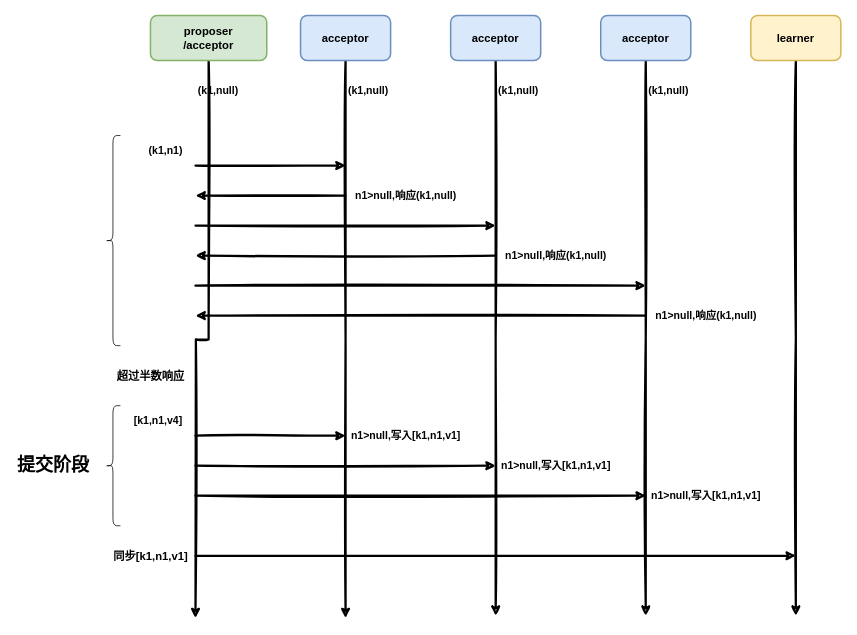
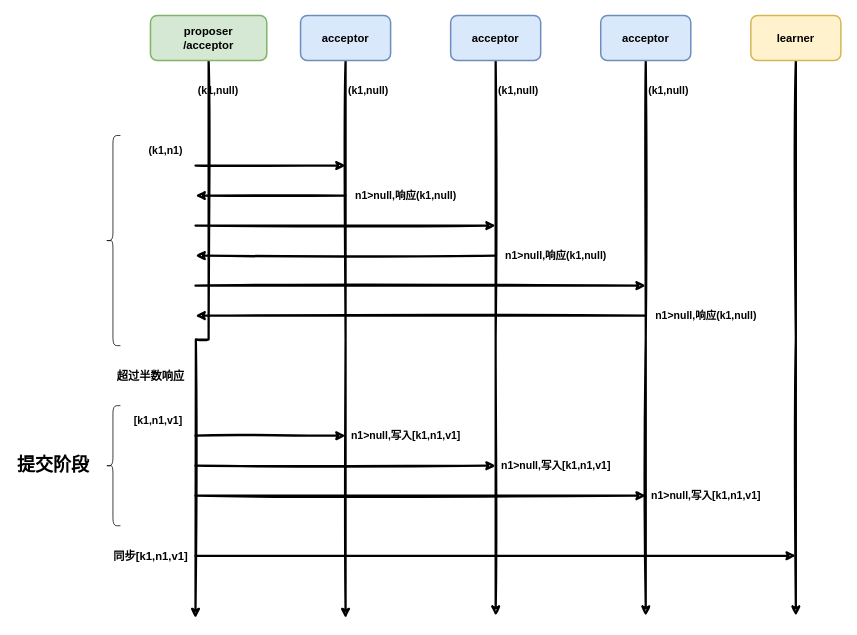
  <mxCell id="0" />
  <mxCell id="1" parent="0" />
  <mxCell id="2" style="edgeStyle=orthogonalEdgeStyle;rounded=0;orthogonalLoop=1;jettySize=auto;html=1;fontSize=15;strokeWidth=3;sketch=1;" edge="1" parent="1" source="3"><mxGeometry relative="1" as="geometry"><mxPoint x="260" y="823.077" as="targetPoint" /></mxGeometry></mxCell>
  <mxCell id="3" value="proposer&lt;br&gt;/acceptor" style="rounded=1;whiteSpace=wrap;html=1;strokeWidth=2;fillWeight=4;hachureGap=8;hachureAngle=45;fillColor=#d5e8d4;sketch=0;strokeColor=#82b366;fontSize=15;fontStyle=1" vertex="1" parent="1"><mxGeometry x="200" y="20" width="155" height="60" as="geometry" /></mxCell>
  <mxCell id="4" style="edgeStyle=orthogonalEdgeStyle;rounded=0;orthogonalLoop=1;jettySize=auto;html=1;fontSize=15;strokeWidth=3;sketch=1;" edge="1" parent="1" source="5"><mxGeometry relative="1" as="geometry"><mxPoint x="460" y="823.077" as="targetPoint" /></mxGeometry></mxCell>
  <mxCell id="5" value="acceptor" style="rounded=1;whiteSpace=wrap;html=1;strokeWidth=2;fillWeight=4;hachureGap=8;hachureAngle=45;fillColor=#dae8fc;sketch=0;strokeColor=#6c8ebf;fontSize=15;fontStyle=1" vertex="1" parent="1"><mxGeometry x="400" y="20" width="120" height="60" as="geometry" /></mxCell>
  <mxCell id="6" style="edgeStyle=orthogonalEdgeStyle;rounded=0;orthogonalLoop=1;jettySize=auto;html=1;fontSize=15;strokeWidth=3;sketch=1;" edge="1" parent="1" source="7"><mxGeometry relative="1" as="geometry"><mxPoint x="660" y="820" as="targetPoint" /></mxGeometry></mxCell>
  <mxCell id="7" value="acceptor" style="rounded=1;whiteSpace=wrap;html=1;strokeWidth=2;fillWeight=4;hachureGap=8;hachureAngle=45;fillColor=#dae8fc;sketch=0;strokeColor=#6c8ebf;fontSize=15;fontStyle=1" vertex="1" parent="1"><mxGeometry x="600" y="20" width="120" height="60" as="geometry" /></mxCell>
  <mxCell id="8" style="edgeStyle=orthogonalEdgeStyle;rounded=0;orthogonalLoop=1;jettySize=auto;html=1;fontSize=15;strokeWidth=3;sketch=1;" edge="1" parent="1" source="9"><mxGeometry relative="1" as="geometry"><mxPoint x="860" y="820" as="targetPoint" /></mxGeometry></mxCell>
  <mxCell id="9" value="acceptor" style="rounded=1;whiteSpace=wrap;html=1;strokeWidth=2;fillWeight=4;hachureGap=8;hachureAngle=45;fillColor=#dae8fc;sketch=0;strokeColor=#6c8ebf;fontSize=15;fontStyle=1" vertex="1" parent="1"><mxGeometry x="800" y="20" width="120" height="60" as="geometry" /></mxCell>
  <mxCell id="10" value="" style="endArrow=classic;html=1;rounded=0;sketch=1;strokeWidth=3;fontSize=14;" edge="1" parent="1"><mxGeometry width="50" height="50" relative="1" as="geometry"><mxPoint x="260" y="220" as="sourcePoint" /><mxPoint x="460" y="220" as="targetPoint" /></mxGeometry></mxCell>
  <mxCell id="11" value="(k1,null)" style="text;strokeColor=none;fillColor=none;html=1;fontSize=14;fontStyle=1;verticalAlign=middle;align=center;sketch=0;" vertex="1" parent="1"><mxGeometry x="240" y="100" width="100" height="40" as="geometry" /></mxCell>
  <mxCell id="12" value="" style="endArrow=classic;html=1;rounded=0;sketch=1;strokeWidth=3;fontSize=15;" edge="1" parent="1"><mxGeometry width="50" height="50" relative="1" as="geometry"><mxPoint x="260" y="300" as="sourcePoint" /><mxPoint x="660" y="300" as="targetPoint" /><Array as="points" /></mxGeometry></mxCell>
  <mxCell id="13" value="" style="endArrow=classic;html=1;rounded=0;sketch=1;strokeWidth=3;fontSize=15;" edge="1" parent="1"><mxGeometry width="50" height="50" relative="1" as="geometry"><mxPoint x="260" y="380" as="sourcePoint" /><mxPoint x="860" y="380" as="targetPoint" /></mxGeometry></mxCell>
  <mxCell id="14" value="(k1,null)" style="text;strokeColor=none;fillColor=none;html=1;fontSize=14;fontStyle=1;verticalAlign=middle;align=center;sketch=0;" vertex="1" parent="1"><mxGeometry x="440" y="100" width="100" height="40" as="geometry" /></mxCell>
  <mxCell id="15" value="(k1,null)" style="text;strokeColor=none;fillColor=none;html=1;fontSize=14;fontStyle=1;verticalAlign=middle;align=center;sketch=0;" vertex="1" parent="1"><mxGeometry x="640" y="100" width="100" height="40" as="geometry" /></mxCell>
  <mxCell id="16" value="(k1,null)" style="text;strokeColor=none;fillColor=none;html=1;fontSize=14;fontStyle=1;verticalAlign=middle;align=center;sketch=0;" vertex="1" parent="1"><mxGeometry x="840" y="100" width="100" height="40" as="geometry" /></mxCell>
  <mxCell id="17" value="" style="endArrow=classic;html=1;rounded=0;sketch=1;strokeWidth=3;fontSize=15;" edge="1" parent="1"><mxGeometry width="50" height="50" relative="1" as="geometry"><mxPoint x="460" y="260" as="sourcePoint" /><mxPoint x="260" y="260" as="targetPoint" /></mxGeometry></mxCell>
  <mxCell id="18" value="" style="endArrow=classic;html=1;rounded=0;sketch=1;strokeWidth=3;fontSize=15;" edge="1" parent="1"><mxGeometry width="50" height="50" relative="1" as="geometry"><mxPoint x="660" y="340" as="sourcePoint" /><mxPoint x="260" y="340" as="targetPoint" /></mxGeometry></mxCell>
  <mxCell id="19" value="" style="endArrow=classic;html=1;rounded=0;sketch=1;strokeWidth=3;fontSize=15;" edge="1" parent="1"><mxGeometry width="50" height="50" relative="1" as="geometry"><mxPoint x="860" y="420" as="sourcePoint" /><mxPoint x="260" y="420" as="targetPoint" /></mxGeometry></mxCell>
  <mxCell id="20" value="" style="endArrow=classic;html=1;rounded=0;sketch=1;strokeWidth=3;fontSize=14;" edge="1" parent="1"><mxGeometry width="50" height="50" relative="1" as="geometry"><mxPoint x="260" y="580" as="sourcePoint" /><mxPoint x="460" y="580" as="targetPoint" /></mxGeometry></mxCell>
  <mxCell id="21" value="" style="endArrow=classic;html=1;rounded=0;sketch=1;strokeWidth=3;fontSize=15;" edge="1" parent="1"><mxGeometry width="50" height="50" relative="1" as="geometry"><mxPoint x="260" y="620" as="sourcePoint" /><mxPoint x="660" y="620" as="targetPoint" /><Array as="points" /></mxGeometry></mxCell>
  <mxCell id="22" value="" style="endArrow=classic;html=1;rounded=0;sketch=1;strokeWidth=3;fontSize=15;" edge="1" parent="1"><mxGeometry width="50" height="50" relative="1" as="geometry"><mxPoint x="260" y="660" as="sourcePoint" /><mxPoint x="860" y="660" as="targetPoint" /></mxGeometry></mxCell>
  <mxCell id="23" value="(k1,n1)" style="text;strokeColor=none;fillColor=none;html=1;fontSize=14;fontStyle=1;verticalAlign=middle;align=center;sketch=0;" vertex="1" parent="1"><mxGeometry x="170" y="180" width="100" height="40" as="geometry" /></mxCell>
  <mxCell id="24" value="n1&amp;gt;null,响应(k1,null)" style="text;strokeColor=none;fillColor=none;html=1;fontSize=14;fontStyle=1;verticalAlign=middle;align=center;sketch=0;" vertex="1" parent="1"><mxGeometry x="490" y="240" width="100" height="40" as="geometry" /></mxCell>
  <mxCell id="25" value="n1&amp;gt;null,响应(k1,null)" style="text;strokeColor=none;fillColor=none;html=1;fontSize=14;fontStyle=1;verticalAlign=middle;align=center;sketch=0;" vertex="1" parent="1"><mxGeometry x="690" y="320" width="100" height="40" as="geometry" /></mxCell>
  <mxCell id="26" value="n1&amp;gt;null,响应(k1,null)" style="text;strokeColor=none;fillColor=none;html=1;fontSize=14;fontStyle=1;verticalAlign=middle;align=center;sketch=0;" vertex="1" parent="1"><mxGeometry x="890" y="400" width="100" height="40" as="geometry" /></mxCell>
  <mxCell id="27" value="" style="shape=curlyBracket;whiteSpace=wrap;html=1;rounded=1;labelPosition=left;verticalLabelPosition=middle;align=right;verticalAlign=middle;sketch=0;fontSize=14;" vertex="1" parent="1"><mxGeometry x="140" y="180" width="20" height="280" as="geometry" /></mxCell>
  <mxCell id="28" value="超过半数响应" style="text;strokeColor=none;fillColor=none;html=1;fontSize=15;fontStyle=1;verticalAlign=middle;align=center;sketch=0;" vertex="1" parent="1"><mxGeometry x="150" y="480" width="100" height="40" as="geometry" /></mxCell>
  <mxCell id="29" value="" style="shape=curlyBracket;whiteSpace=wrap;html=1;rounded=1;labelPosition=left;verticalLabelPosition=middle;align=right;verticalAlign=middle;sketch=0;fontSize=14;" vertex="1" parent="1"><mxGeometry x="140" y="540" width="20" height="160" as="geometry" /></mxCell>
- <mxCell id="30" value="[k1,n1,v4]" style="text;strokeColor=none;fillColor=none;html=1;fontSize=14;fontStyle=1;verticalAlign=middle;align=center;sketch=0;" vertex="1" parent="1"><mxGeometry x="160" y="540" width="100" height="40" as="geometry" /></mxCell>
+ <mxCell id="30" value="[k1,n1,v1]" style="text;strokeColor=none;fillColor=none;html=1;fontSize=14;fontStyle=1;verticalAlign=middle;align=center;sketch=0;" vertex="1" parent="1"><mxGeometry x="160" y="540" width="100" height="40" as="geometry" /></mxCell>
  <mxCell id="31" value="n1&amp;gt;null,写入[k1,n1,v1]" style="text;strokeColor=none;fillColor=none;html=1;fontSize=14;fontStyle=1;verticalAlign=middle;align=center;sketch=0;" vertex="1" parent="1"><mxGeometry x="490" y="560" width="100" height="40" as="geometry" /></mxCell>
  <mxCell id="32" value="n1&amp;gt;null,写入[k1,n1,v1]" style="text;strokeColor=none;fillColor=none;html=1;fontSize=14;fontStyle=1;verticalAlign=middle;align=center;sketch=0;" vertex="1" parent="1"><mxGeometry x="690" y="600" width="100" height="40" as="geometry" /></mxCell>
  <mxCell id="33" value="n1&amp;gt;null,写入[k1,n1,v1]" style="text;strokeColor=none;fillColor=none;html=1;fontSize=14;fontStyle=1;verticalAlign=middle;align=center;sketch=0;" vertex="1" parent="1"><mxGeometry x="890" y="640" width="100" height="40" as="geometry" /></mxCell>
  <mxCell id="34" value="提交阶段" style="text;strokeColor=none;fillColor=none;html=1;fontSize=24;fontStyle=1;verticalAlign=middle;align=center;sketch=0;" vertex="1" parent="1"><mxGeometry x="20" y="600" width="100" height="40" as="geometry" /></mxCell>
  <mxCell id="35" style="edgeStyle=orthogonalEdgeStyle;rounded=0;sketch=1;orthogonalLoop=1;jettySize=auto;html=1;strokeWidth=3;fontSize=15;" edge="1" parent="1" source="36"><mxGeometry relative="1" as="geometry"><mxPoint x="1060" y="820" as="targetPoint" /></mxGeometry></mxCell>
  <mxCell id="36" value="learner" style="rounded=1;whiteSpace=wrap;html=1;strokeWidth=2;fillWeight=4;hachureGap=8;hachureAngle=45;fillColor=#fff2cc;sketch=0;strokeColor=#d6b656;fontSize=15;fontStyle=1" vertex="1" parent="1"><mxGeometry x="1000" y="20" width="120" height="60" as="geometry" /></mxCell>
  <mxCell id="37" value="" style="endArrow=classic;html=1;rounded=0;sketch=1;strokeWidth=3;fontSize=15;" edge="1" parent="1"><mxGeometry width="50" height="50" relative="1" as="geometry"><mxPoint x="260" y="740" as="sourcePoint" /><mxPoint x="1060" y="740" as="targetPoint" /></mxGeometry></mxCell>
  <mxCell id="38" value="同步[k1,n1,v1]" style="text;strokeColor=none;fillColor=none;html=1;fontSize=15;fontStyle=1;verticalAlign=middle;align=center;sketch=0;" vertex="1" parent="1"><mxGeometry x="150" y="720" width="100" height="40" as="geometry" /></mxCell>
